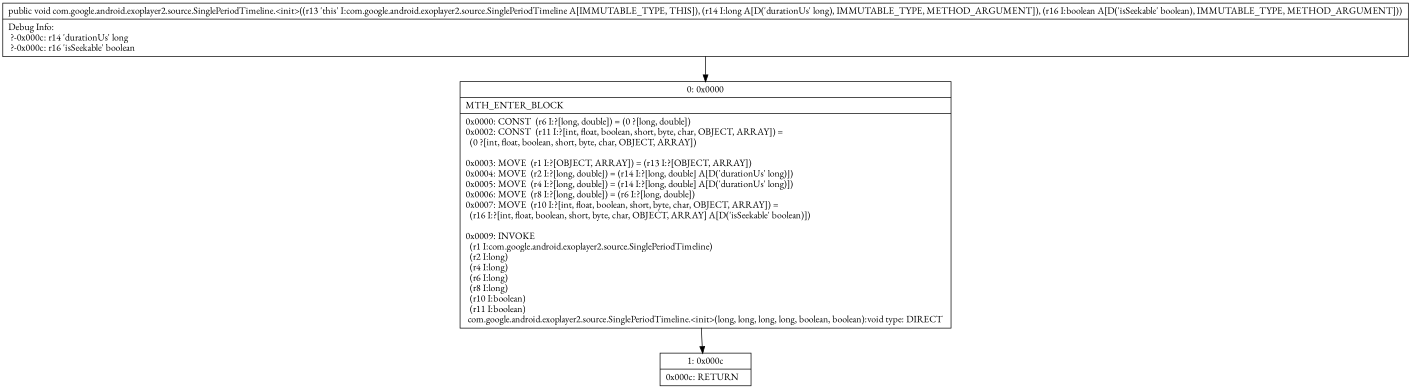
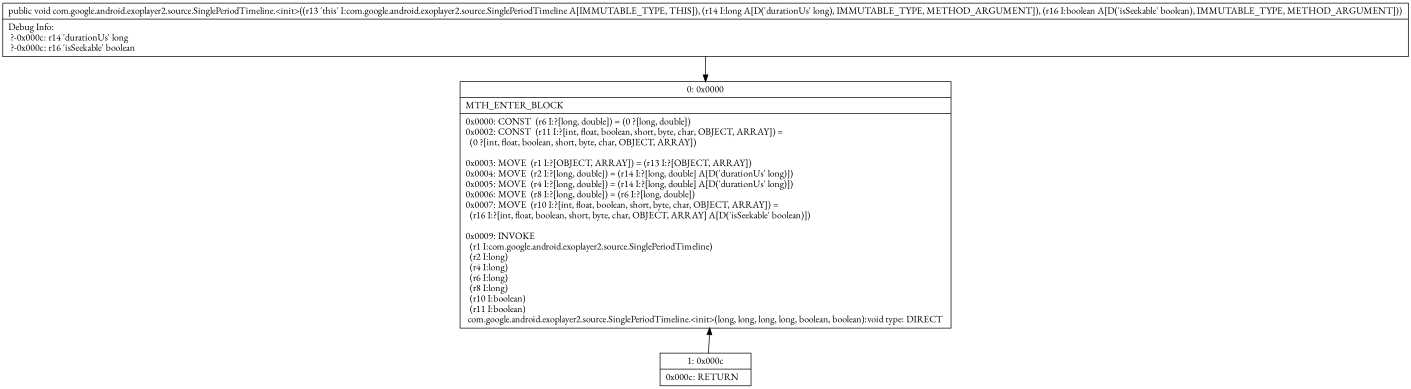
  digraph {
    fontname="EB Garamond"
    node [shape=record fontname="EB Garamond"]
    edge [fontname="EB Garamond"]
    n1 [label="{0\:\ 0x0000|MTH_ENTER_BLOCK\l|0x0000: CONST  (r6 I:?[long, double]) = (0 ?[long, double]) \l0x0002: CONST  (r11 I:?[int, float, boolean, short, byte, char, OBJECT, ARRAY]) = \l  (0 ?[int, float, boolean, short, byte, char, OBJECT, ARRAY])\l \l0x0003: MOVE  (r1 I:?[OBJECT, ARRAY]) = (r13 I:?[OBJECT, ARRAY]) \l0x0004: MOVE  (r2 I:?[long, double]) = (r14 I:?[long, double] A[D('durationUs' long)]) \l0x0005: MOVE  (r4 I:?[long, double]) = (r14 I:?[long, double] A[D('durationUs' long)]) \l0x0006: MOVE  (r8 I:?[long, double]) = (r6 I:?[long, double]) \l0x0007: MOVE  (r10 I:?[int, float, boolean, short, byte, char, OBJECT, ARRAY]) = \l  (r16 I:?[int, float, boolean, short, byte, char, OBJECT, ARRAY] A[D('isSeekable' boolean)])\l \l0x0009: INVOKE  \l  (r1 I:com.google.android.exoplayer2.source.SinglePeriodTimeline)\l  (r2 I:long)\l  (r4 I:long)\l  (r6 I:long)\l  (r8 I:long)\l  (r10 I:boolean)\l  (r11 I:boolean)\l com.google.android.exoplayer2.source.SinglePeriodTimeline.\<init\>(long, long, long, long, boolean, boolean):void type: DIRECT \l}"]
    n2 [label="{1\:\ 0x000c|0x000c: RETURN   \l}"]
    n3 [label="{public void com.google.android.exoplayer2.source.SinglePeriodTimeline.\<init\>((r13 'this' I:com.google.android.exoplayer2.source.SinglePeriodTimeline A[IMMUTABLE_TYPE, THIS]), (r14 I:long A[D('durationUs' long), IMMUTABLE_TYPE, METHOD_ARGUMENT]), (r16 I:boolean A[D('isSeekable' boolean), IMMUTABLE_TYPE, METHOD_ARGUMENT]))  | Debug Info:\l  ?\-0x000c: r14 'durationUs' long\l  ?\-0x000c: r16 'isSeekable' boolean\l}"]
-   n1 -> n2
+   n2 -> n1
    n3 -> n1
  }
